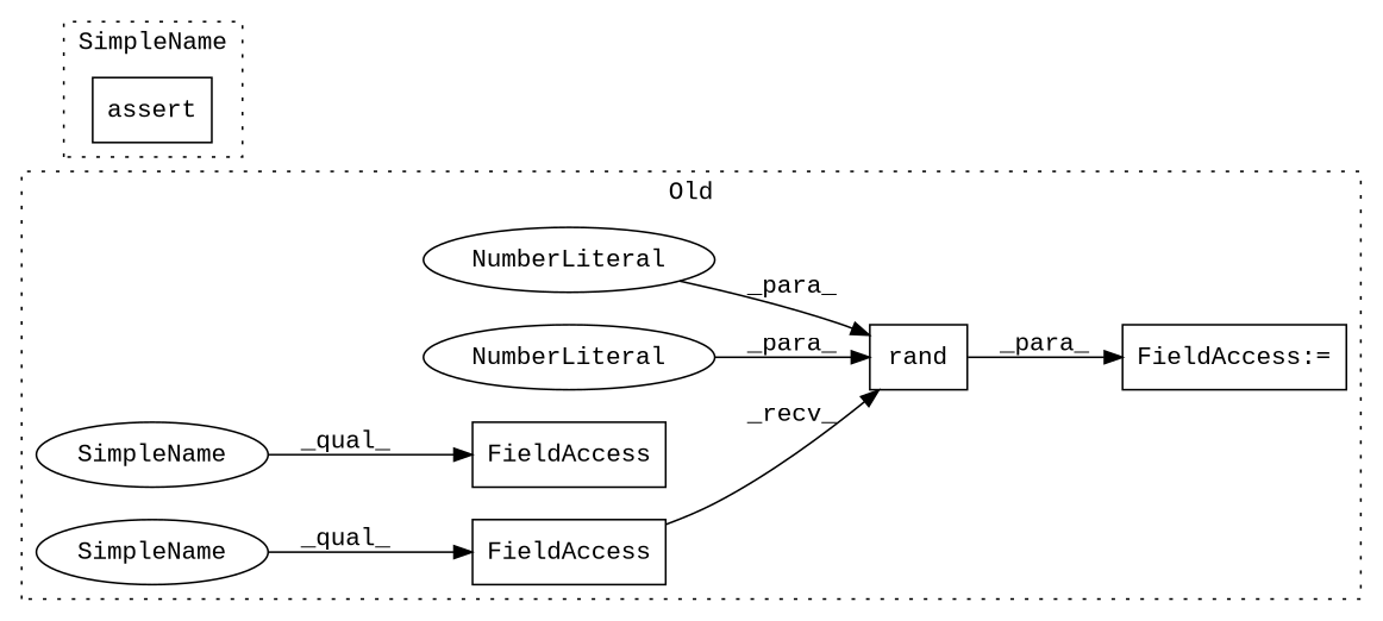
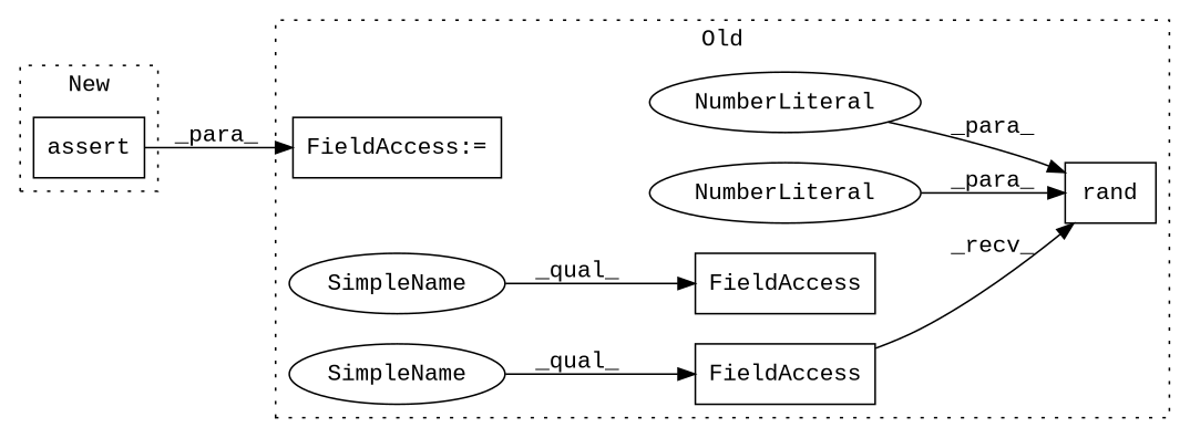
  digraph {
    fontname="Liberation Mono"
    rankdir=LR
    node [a=32 fontname="Liberation Mono" l=1 s=1824 shape=box]
    edge [fontname="Liberation Mono"]
    n1 [l="5,1" label=rand s="1837,1851"]
    n2 [a=7 label="FieldAccess:=" s=1823]
    n3 [a=34 l=2 label=NumberLiteral s=1842 shape=ellipse]
    n4 [a=34 label=NumberLiteral s=1845 shape=ellipse]
    n5 [a=22 l=12 label=FieldAccess]
    n6 [a=22 l=12 label=FieldAccess s=1860]
    n7 [a=42 l=5 label=SimpleName s=1860 shape=ellipse]
    n8 [a=42 l=5 label=SimpleName shape=ellipse]
    n9 [l="12,2" label=assert s="2097,2173"]
    subgraph cluster_1 {
      label=Old
      style=dotted
      n1
      n2
      n3
      n4
      n5
      n6
      n7
      n8
    }
    subgraph cluster_2 {
-     label=SimpleName
+     label=New
      style=dotted
      n9
    }
-   n1 -> n2 [label=_para_]
+   n9 -> n2 [label=_para_]
    n3 -> n1 [label=_para_]
    n4 -> n1 [label=_para_]
    n5 -> n1 [label=_recv_]
    n7 -> n6 [label=_qual_]
    n8 -> n5 [label=_qual_]
  }
